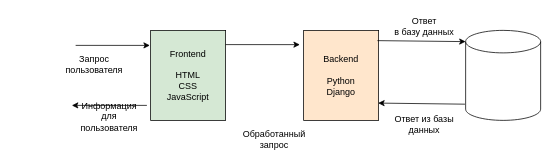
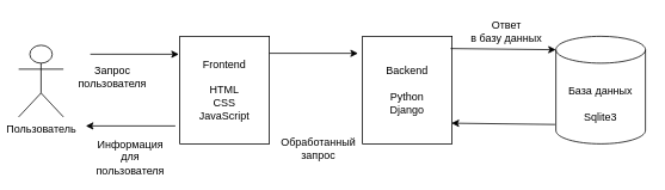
  <mxCell id="0" />
  <mxCell id="1" parent="0" />
- <mxCell id="3" value="Frontend&lt;br&gt;&lt;br&gt;HTML&lt;br&gt;CSS&lt;br&gt;JavaScript" style="rounded=0;whiteSpace=wrap;html=1;fillColor=#d5e8d4;" parent="1" vertex="1"><mxGeometry x="200" y="40" width="100" height="120" as="geometry" /></mxCell>
- <mxCell id="4" value="Backend&lt;br&gt;&lt;br&gt;Python&lt;br&gt;Django" style="rounded=0;whiteSpace=wrap;html=1;fillColor=#ffe6cc;" parent="1" vertex="1"><mxGeometry x="404" y="40" width="100" height="120" as="geometry" /></mxCell>
+ <mxCell id="2" value="Пользователь" style="shape=umlActor;verticalLabelPosition=bottom;verticalAlign=top;html=1;outlineConnect=0;" parent="1" vertex="1"><mxGeometry x="20" y="50" width="50" height="80" as="geometry" /></mxCell>
+ <mxCell id="3" value="Frontend&lt;br&gt;&lt;br&gt;HTML&lt;br&gt;CSS&lt;br&gt;JavaScript" style="rounded=0;whiteSpace=wrap;html=1;" parent="1" vertex="1"><mxGeometry x="200" y="40" width="100" height="120" as="geometry" /></mxCell>
+ <mxCell id="4" value="Backend&lt;br&gt;&lt;br&gt;Python&lt;br&gt;Django" style="rounded=0;whiteSpace=wrap;html=1;" parent="1" vertex="1"><mxGeometry x="404" y="40" width="100" height="120" as="geometry" /></mxCell>
  <mxCell id="5" value="" style="endArrow=classic;html=1;rounded=0;entryX=-0.01;entryY=0.167;entryDx=0;entryDy=0;entryPerimeter=0;" parent="1" target="3" edge="1"><mxGeometry width="50" height="50" relative="1" as="geometry"><mxPoint x="100" y="60" as="sourcePoint" /><mxPoint x="180" y="40" as="targetPoint" /></mxGeometry></mxCell>
  <mxCell id="6" value="Запрос&lt;br&gt;пользователя" style="text;html=1;strokeColor=none;fillColor=none;align=center;verticalAlign=middle;whiteSpace=wrap;rounded=0;" parent="1" vertex="1"><mxGeometry x="95" y="70" width="60" height="30" as="geometry" /></mxCell>
  <mxCell id="7" value="" style="endArrow=classic;html=1;rounded=0;entryX=-0.01;entryY=0.167;entryDx=0;entryDy=0;entryPerimeter=0;exitX=1;exitY=0.158;exitDx=0;exitDy=0;exitPerimeter=0;" parent="1" edge="1" source="3"><mxGeometry width="50" height="50" relative="1" as="geometry"><mxPoint x="310" y="59" as="sourcePoint" /><mxPoint x="399" y="59" as="targetPoint" /></mxGeometry></mxCell>
  <mxCell id="8" value="" style="shape=cylinder3;whiteSpace=wrap;html=1;boundedLbl=1;backgroundOutline=1;size=15;" parent="1" vertex="1"><mxGeometry x="620" y="40" width="100" height="120" as="geometry" /></mxCell>
+ <mxCell id="9" value="База данных&lt;br&gt;&lt;br&gt;Sqlite3" style="text;html=1;strokeColor=none;fillColor=none;align=center;verticalAlign=middle;whiteSpace=wrap;rounded=0;" parent="1" vertex="1"><mxGeometry x="630" y="100" width="80" height="30" as="geometry" /></mxCell>
  <mxCell id="10" value="" style="endArrow=classic;html=1;rounded=0;exitX=0.984;exitY=0.114;exitDx=0;exitDy=0;exitPerimeter=0;entryX=0;entryY=0;entryDx=0;entryDy=15;entryPerimeter=0;" parent="1" edge="1" target="8" source="4"><mxGeometry width="50" height="50" relative="1" as="geometry"><mxPoint x="520" y="59.5" as="sourcePoint" /><mxPoint x="620" y="60" as="targetPoint" /></mxGeometry></mxCell>
  <mxCell id="11" value="Ответ&lt;br&gt;в базу данных" style="text;html=1;strokeColor=none;fillColor=none;align=center;verticalAlign=middle;whiteSpace=wrap;rounded=0;" parent="1" vertex="1"><mxGeometry x="520" y="20" width="90" height="30" as="geometry" /></mxCell>
  <mxCell id="12" value="" style="endArrow=classic;html=1;rounded=0;exitX=-0.009;exitY=0.82;exitDx=0;exitDy=0;exitPerimeter=0;entryX=0.994;entryY=0.808;entryDx=0;entryDy=0;entryPerimeter=0;" edge="1" parent="1" source="8" target="4"><mxGeometry width="50" height="50" relative="1" as="geometry"><mxPoint x="620" y="140" as="sourcePoint" /><mxPoint x="520" y="140" as="targetPoint" /></mxGeometry></mxCell>
- <mxCell id="13" value="Ответ из базы данных" style="text;html=1;strokeColor=none;fillColor=none;align=center;verticalAlign=middle;whiteSpace=wrap;rounded=0;" vertex="1" parent="1"><mxGeometry x="520" y="150" width="90" height="30" as="geometry" /></mxCell>
- <mxCell id="14" value="Обработанный запрос" style="text;html=1;strokeColor=none;fillColor=none;align=center;verticalAlign=middle;whiteSpace=wrap;rounded=0;" vertex="1" parent="1"><mxGeometry x="320" y="170" width="90" height="30" as="geometry" /></mxCell>
- <mxCell id="15" value="Информация для пользователя" style="text;html=1;strokeColor=none;fillColor=none;align=center;verticalAlign=middle;whiteSpace=wrap;rounded=0;" vertex="1" parent="1"><mxGeometry x="100" y="140" width="90" height="30" as="geometry" /></mxCell>
+ <mxCell id="14" value="Обработанный запрос" style="text;html=1;strokeColor=none;fillColor=none;align=center;verticalAlign=middle;whiteSpace=wrap;rounded=0;" vertex="1" parent="1"><mxGeometry x="310" y="150" width="90" height="30" as="geometry" /></mxCell>
+ <mxCell id="15" value="Информация для пользователя" style="text;html=1;strokeColor=none;fillColor=none;align=center;verticalAlign=middle;whiteSpace=wrap;rounded=0;" vertex="1" parent="1"><mxGeometry x="100" y="160" width="90" height="30" as="geometry" /></mxCell>
  <mxCell id="16" value="" style="endArrow=classic;html=1;rounded=0;" edge="1" parent="1"><mxGeometry width="50" height="50" relative="1" as="geometry"><mxPoint x="195" y="140" as="sourcePoint" /><mxPoint x="95" y="140" as="targetPoint" /></mxGeometry></mxCell>
